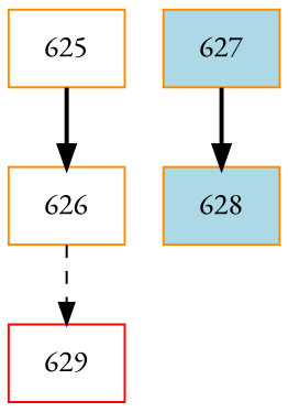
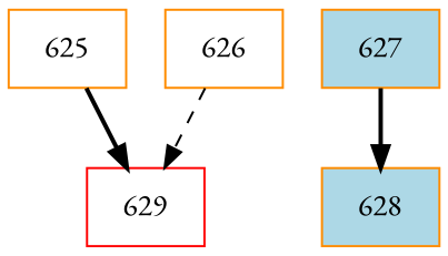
  digraph {
    fontname="EB Garamond"
    node [color=darkorange fillcolor=white fontname="EB Garamond" shape=record style=filled]
    edge [fontname="EB Garamond" style=bold]
    n1 [label="{625}"]
    n2 [label="{626}"]
    n3 [color=red label="{629}"]
    n4 [fillcolor=lightblue label="{627}"]
    n5 [fillcolor=lightblue label="{628}"]
-   n1 -> n2
+   n1 -> n3
    n2 -> n3 [style=dashed]
    n4 -> n5
  }
